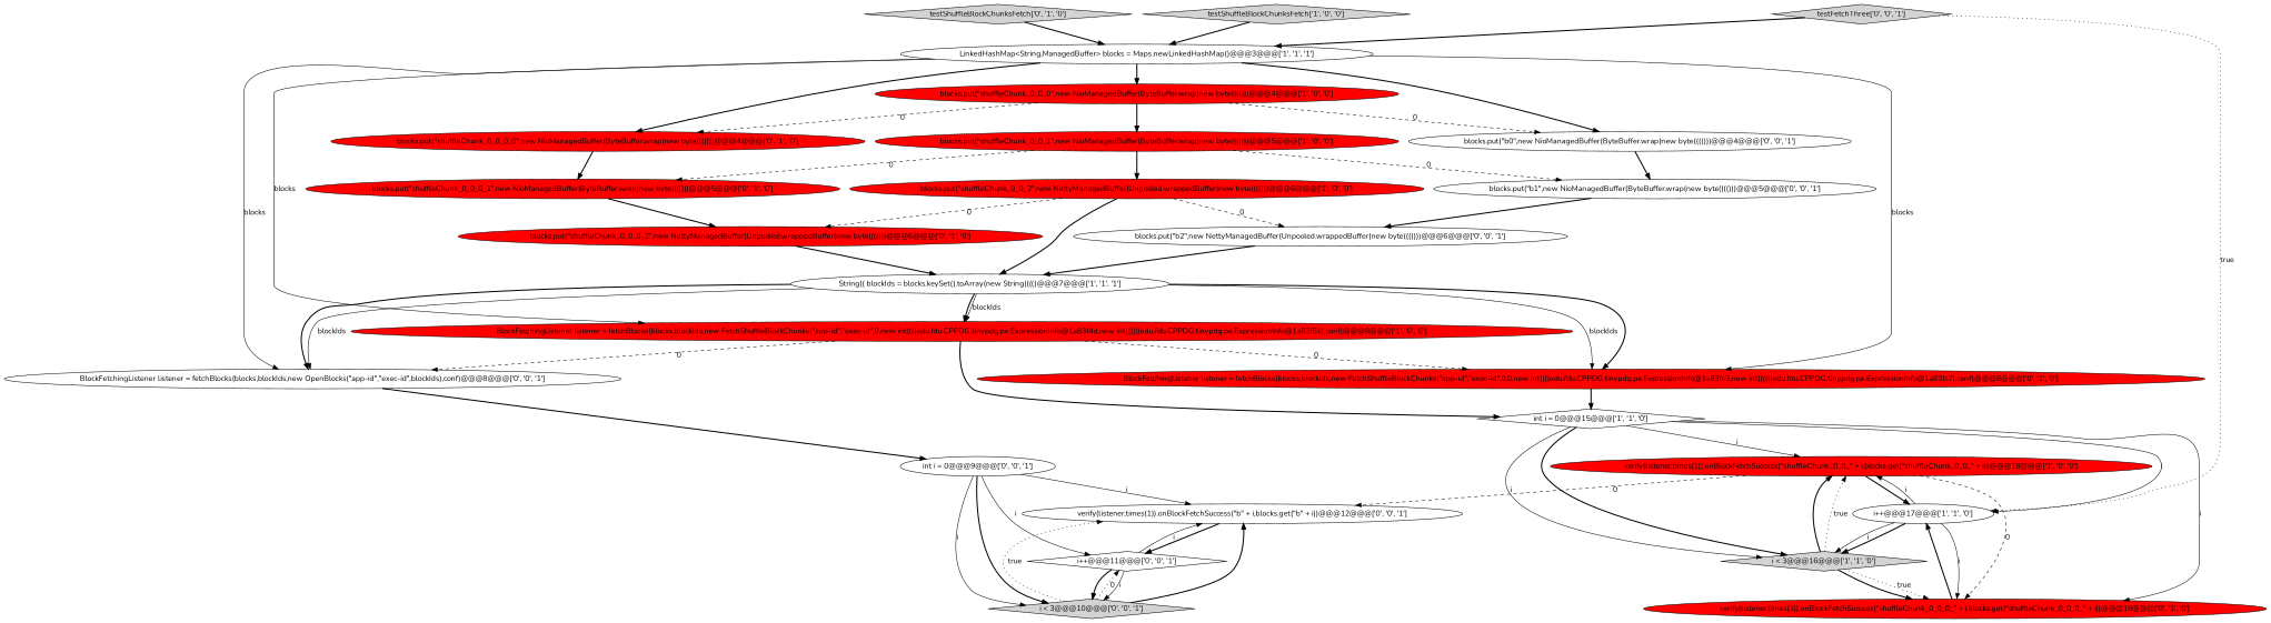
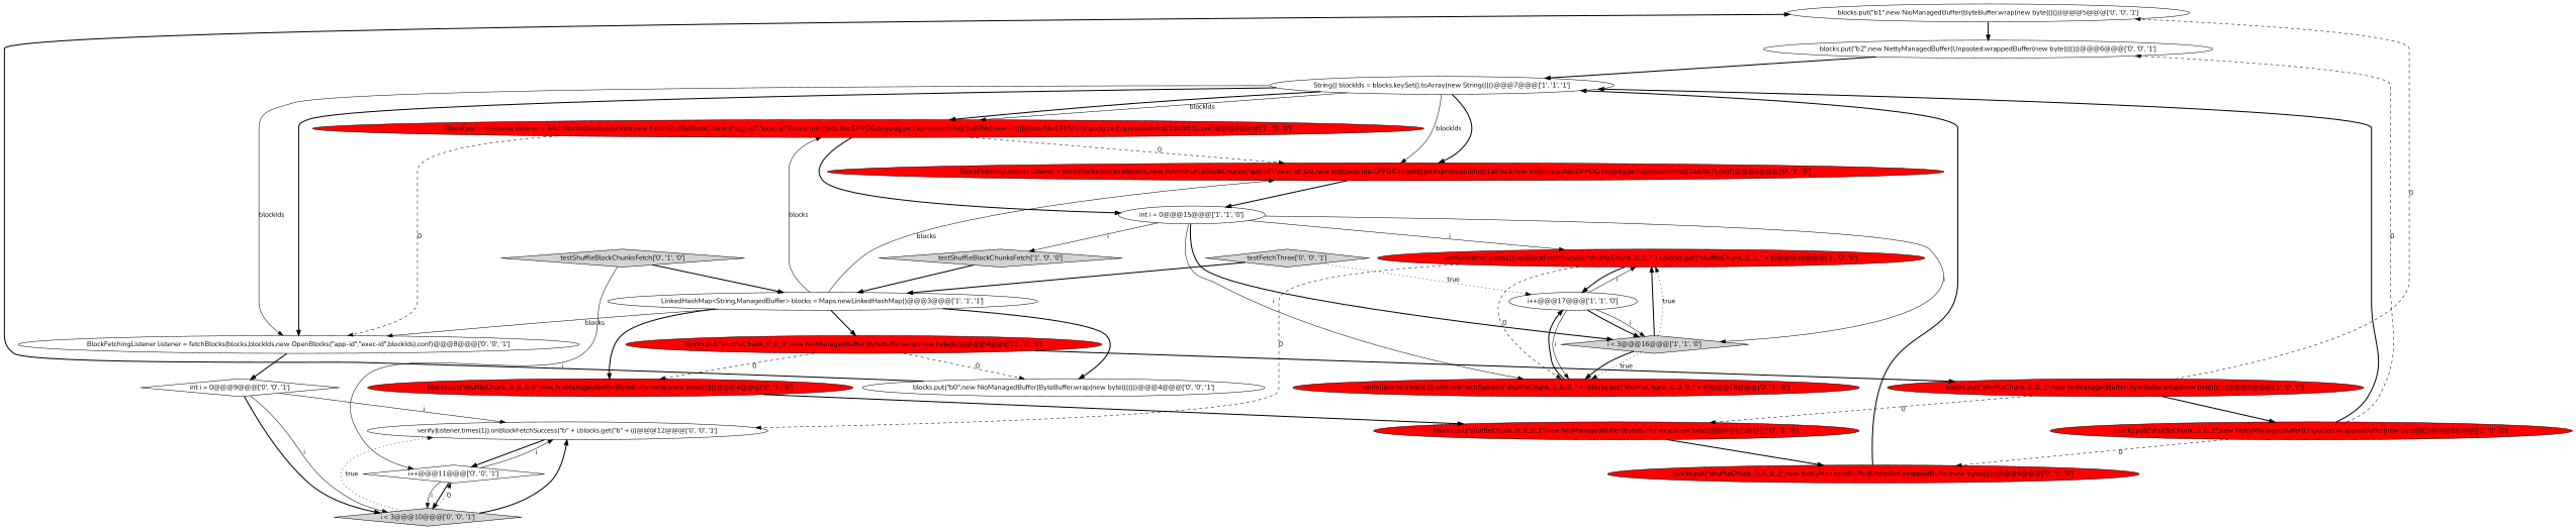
  digraph {
    fontname=Nunito
    node [fillcolor=white fontname=Nunito shape=ellipse style=filled]
    edge [fontname=Nunito style=bold]
    n1 [label="blocks.put(\"b1\",new NioManagedBuffer(ByteBuffer.wrap(new byte(((()))@@@5@@@['0', '0', '1']"]
    n2 [label="blocks.put(\"b2\",new NettyManagedBuffer(Unpooled.wrappedBuffer(new byte(((()))@@@6@@@['0', '0', '1']"]
    n3 [label="String(( blockIds = blocks.keySet().toArray(new String(((()@@@7@@@['1', '1', '1']"]
    n4 [label="LinkedHashMap<String,ManagedBuffer> blocks = Maps.newLinkedHashMap()@@@3@@@['1', '1', '1']"]
    n5 [fillcolor=red label="BlockFetchingListener listener = fetchBlocks(blocks,blockIds,new FetchShuffleBlockChunks(\"app-id\",\"exec-id\",0,new int((((edu.fdu.CPPDG.tinypdg.pe.ExpressionInfo@1a83f4d,new int((((((edu.fdu.CPPDG.tinypdg.pe.ExpressionInfo@1a83f51),conf)@@@8@@@['1', '0', '0']"]
    n6 [fillcolor=red label="blocks.put(\"shuffleChunk_0_0_0\",new NioManagedBuffer(ByteBuffer.wrap(new byte(((()))@@@4@@@['1', '0', '0']"]
    n7 [label="blocks.put(\"b0\",new NioManagedBuffer(ByteBuffer.wrap(new byte(((()))@@@4@@@['0', '0', '1']"]
    n8 [fillcolor=red label="BlockFetchingListener listener = fetchBlocks(blocks,blockIds,new FetchShuffleBlockChunks(\"app-id\",\"exec-id\",0,0,new int((((edu.fdu.CPPDG.tinypdg.pe.ExpressionInfo@1a83fc3,new int((((((edu.fdu.CPPDG.tinypdg.pe.ExpressionInfo@1a83fc7),conf)@@@8@@@['0', '1', '0']"]
    n9 [fillcolor=red label="blocks.put(\"shuffleChunk_0_0_0_0\",new NioManagedBuffer(ByteBuffer.wrap(new byte(((()))@@@4@@@['0', '1', '0']"]
    n10 [label="BlockFetchingListener listener = fetchBlocks(blocks,blockIds,new OpenBlocks(\"app-id\",\"exec-id\",blockIds),conf)@@@8@@@['0', '0', '1']"]
-   n11 [label="int i = 0@@@15@@@['1', '1', '0']" shape=diamond]
+   n11 [label="int i = 0@@@15@@@['1', '1', '0']"]
    n12 [fillcolor=red label="blocks.put(\"shuffleChunk_0_0_1\",new NioManagedBuffer(ByteBuffer.wrap(new byte(((()))@@@5@@@['1', '0', '0']"]
    n13 [fillcolor=red label="blocks.put(\"shuffleChunk_0_0_0_1\",new NioManagedBuffer(ByteBuffer.wrap(new byte(((()))@@@5@@@['0', '1', '0']"]
-   n14 [label="int i = 0@@@9@@@['0', '0', '1']"]
+   n14 [label="int i = 0@@@9@@@['0', '0', '1']" shape=diamond]
    n15 [fillcolor=red label="verify(listener,times(1)).onBlockFetchSuccess(\"shuffleChunk_0_0_\" + i,blocks.get(\"shuffleChunk_0_0_\" + i))@@@18@@@['1', '0', '0']"]
    n16 [fillcolor=lightgray label="i < 3@@@16@@@['1', '1', '0']" shape=diamond]
    n17 [label="i++@@@17@@@['1', '1', '0']"]
    n18 [fillcolor=red label="verify(listener,times(1)).onBlockFetchSuccess(\"shuffleChunk_0_0_0_\" + i,blocks.get(\"shuffleChunk_0_0_0_\" + i))@@@18@@@['0', '1', '0']"]
    n19 [label="verify(listener,times(1)).onBlockFetchSuccess(\"b\" + i,blocks.get(\"b\" + i))@@@12@@@['0', '0', '1']"]
    n20 [label="i++@@@11@@@['0', '0', '1']" shape=diamond]
    n21 [fillcolor=lightgray label="i < 3@@@10@@@['0', '0', '1']" shape=diamond]
    n22 [fillcolor=red label="blocks.put(\"shuffleChunk_0_0_2\",new NettyManagedBuffer(Unpooled.wrappedBuffer(new byte(((()))@@@6@@@['1', '0', '0']"]
    n23 [fillcolor=lightgray label="testShuffleBlockChunksFetch['0', '1', '0']" shape=diamond]
    n24 [fillcolor=lightgray label="testFetchThree['0', '0', '1']" shape=diamond]
    n25 [fillcolor=lightgray label="testShuffleBlockChunksFetch['1', '0', '0']" shape=diamond]
    n26 [fillcolor=red label="blocks.put(\"shuffleChunk_0_0_0_2\",new NettyManagedBuffer(Unpooled.wrappedBuffer(new byte(((()))@@@6@@@['0', '1', '0']"]
    n1 -> n2
    n2 -> n3
    n3 -> n5
    n3 -> n5 [label=blockIds style=solid]
    n3 -> n8
    n3 -> n8 [label=blockIds style=solid]
    n3 -> n10 [label=blockIds style=solid]
    n3 -> n10
    n4 -> n5 [label=blocks style=solid]
    n4 -> n6
    n4 -> n7
    n4 -> n8 [label=blocks style=solid]
    n4 -> n9
    n4 -> n10 [label=blocks style=solid]
    n5 -> n8 [label=0 style=dashed]
    n5 -> n10 [label=0 style=dashed]
    n5 -> n11
    n6 -> n7 [label=0 style=dashed]
    n6 -> n9 [label=0 style=dashed]
    n6 -> n12
    n7 -> n1
    n8 -> n11
    n9 -> n13
    n10 -> n14
    n11 -> n15 [label=i style=solid]
    n11 -> n16
    n11 -> n16 [label=i style=solid]
-   n11 -> n17 [label=i style=solid]
+   n11 -> n25 [label=i style=solid]
    n11 -> n18 [label=i style=solid]
    n12 -> n1 [label=0 style=dashed]
    n12 -> n13 [label=0 style=dashed]
    n12 -> n22
    n13 -> n26
    n14 -> n19 [label=i style=solid]
-   n14 -> n20 [label=i style=solid]
+   n23 -> n20 [label=i style=solid]
    n14 -> n21 [label=i style=solid]
    n14 -> n21
    n15 -> n17
    n15 -> n18 [label=0 style=dashed]
    n15 -> n19 [label=0 style=dashed]
    n16 -> n15
    n16 -> n15 [label=true style=dotted]
    n16 -> n18 [label=true style=dotted]
    n16 -> n18
    n17 -> n15 [label=i style=solid]
    n17 -> n16
    n17 -> n16 [label=i style=solid]
    n17 -> n18 [label=i style=solid]
    n18 -> n17
    n19 -> n20
    n20 -> n19 [label=i style=solid]
    n20 -> n21 [label=i style=solid]
    n20 -> n21
    n21 -> n19
    n21 -> n19 [label=true style=dotted]
    n21 -> n20 [label=0 style=dotted]
    n22 -> n2 [label=0 style=dashed]
    n22 -> n3
    n22 -> n26 [label=0 style=dashed]
    n23 -> n4
    n24 -> n4
    n24 -> n17 [label=true style=dotted]
    n25 -> n4
    n26 -> n3
  }
